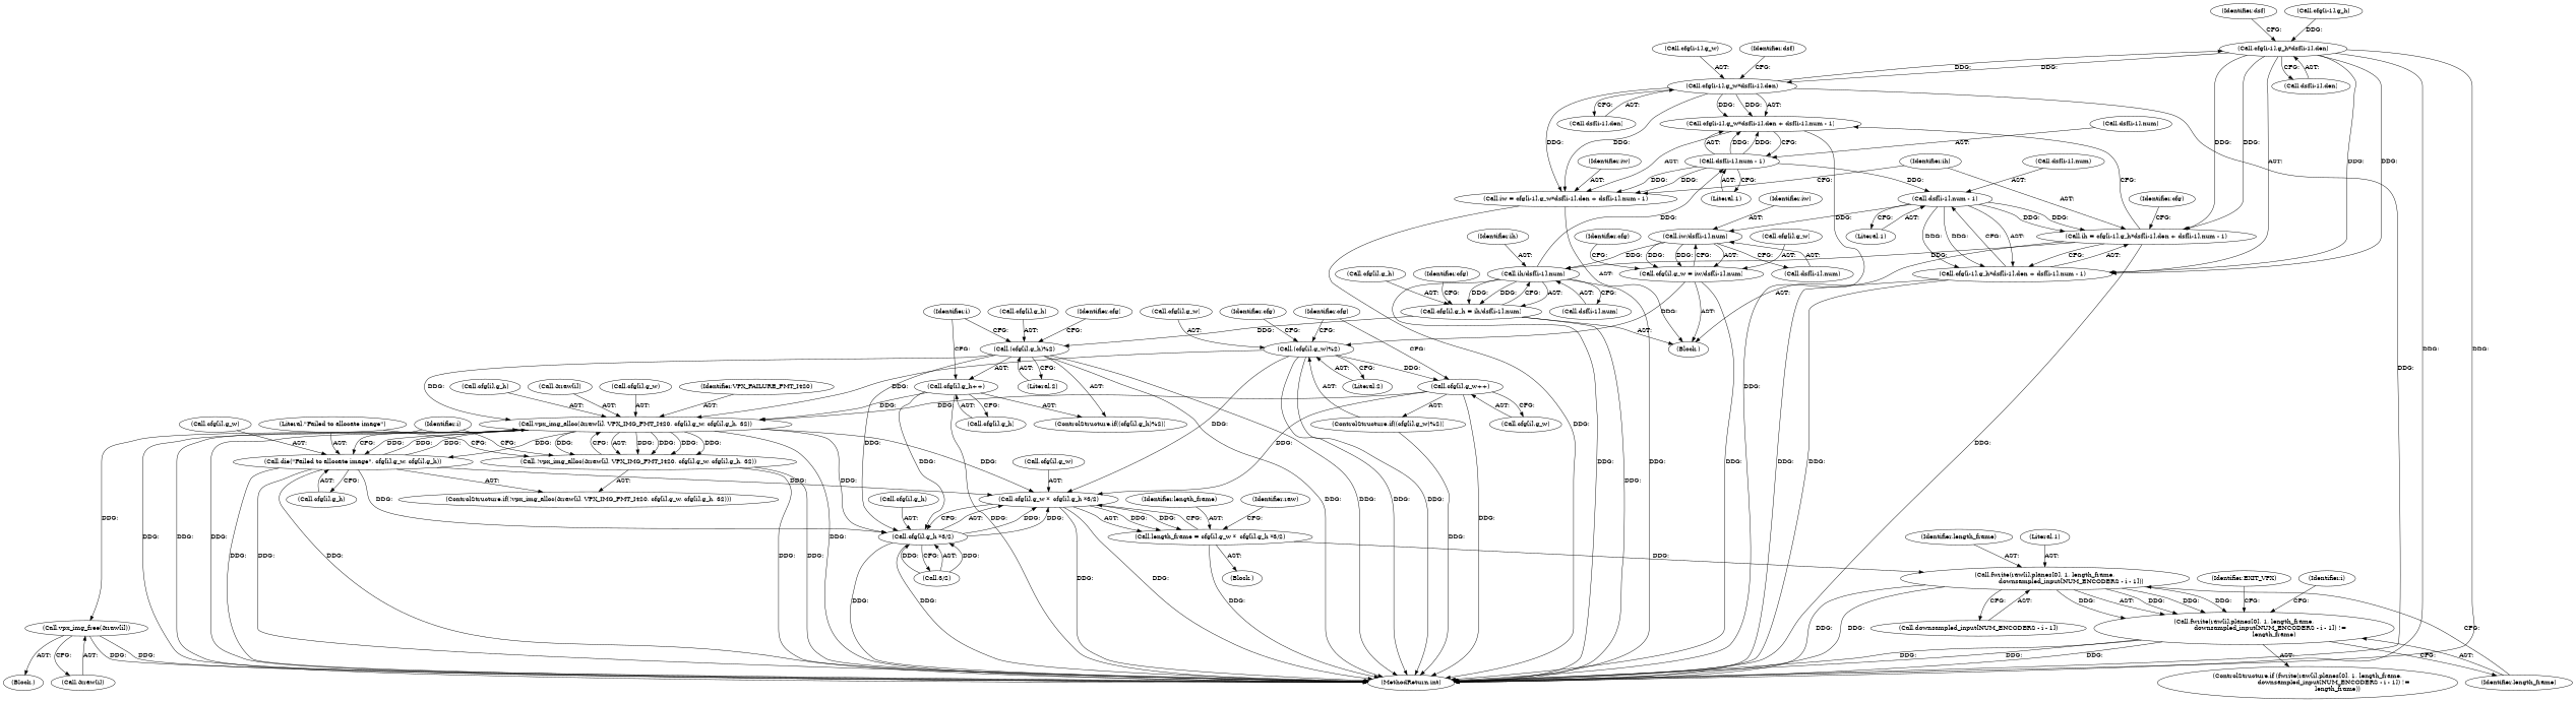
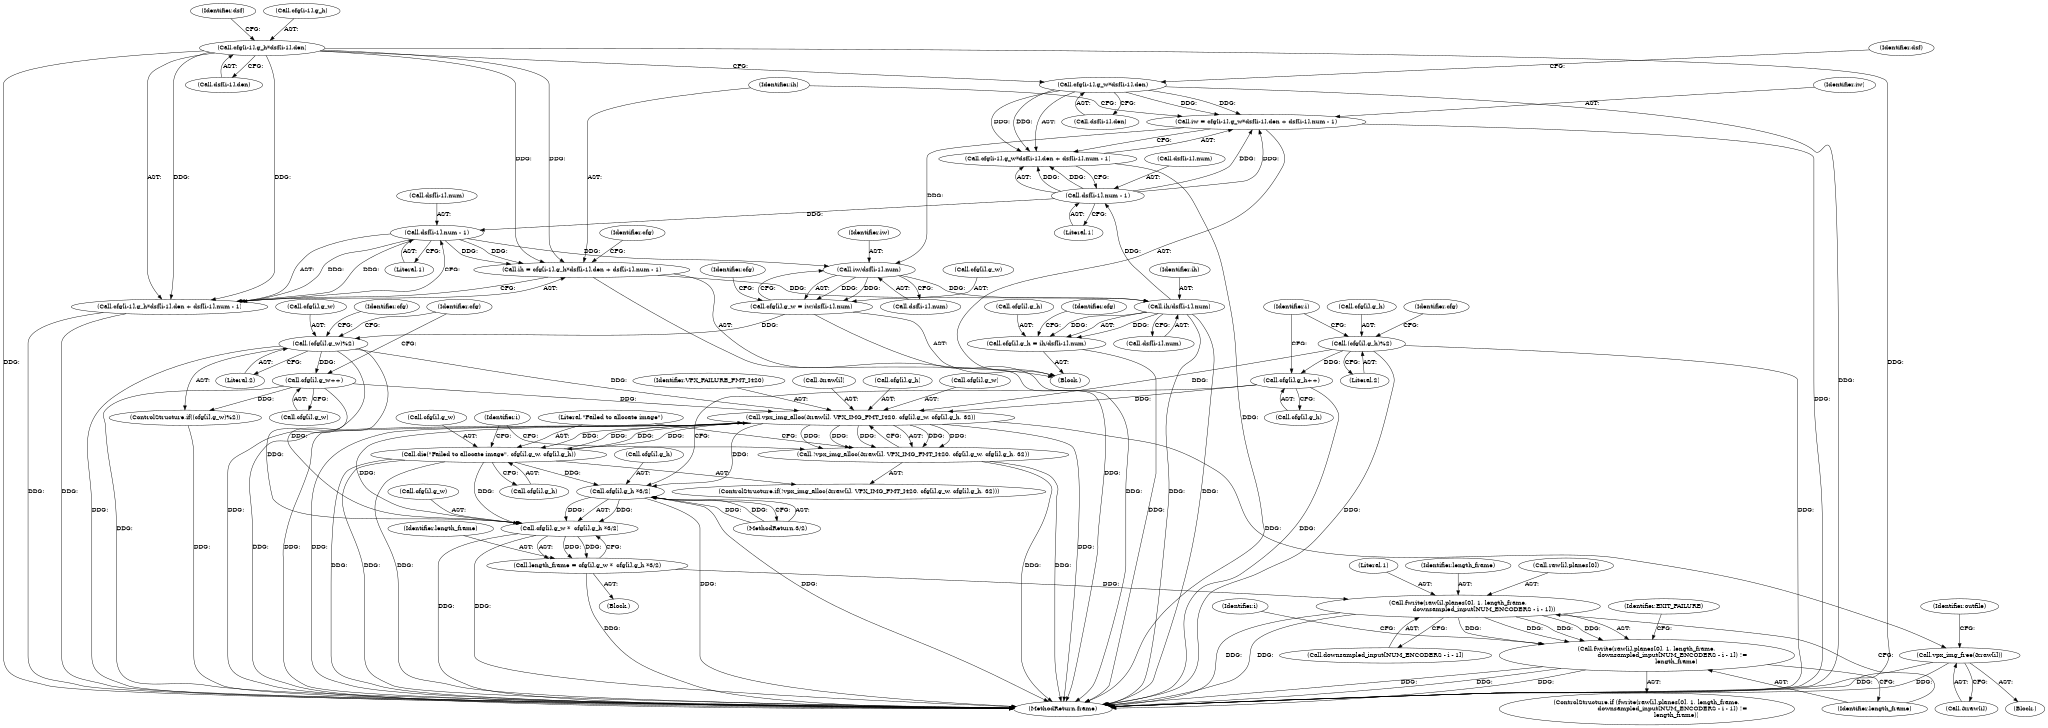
  digraph {
    n1 [label="(Call,cfg[i-1].g_h*dsf[i-1].den)"]
    n2 [label="(Call,cfg[i-1].g_w*dsf[i-1].den)"]
    n3 [label="(Call,ih = cfg[i-1].g_h*dsf[i-1].den + dsf[i-1].num - 1)"]
    n4 [label="(Call,cfg[i-1].g_h*dsf[i-1].den + dsf[i-1].num - 1)"]
-   n5 [label="(MethodReturn,int)"]
+   n5 [label="(MethodReturn,frame)"]
    n6 [label="(Call,dsf[i-1].den)"]
    n7 [label="(Call,iw = cfg[i-1].g_w*dsf[i-1].den + dsf[i-1].num - 1)"]
    n8 [label="(Call,cfg[i-1].g_w*dsf[i-1].den + dsf[i-1].num - 1)"]
    n9 [label="(Call,dsf[i-1].den)"]
    n10 [label="(Block,)"]
    n11 [label="(Call,ih/dsf[i-1].num)"]
    n12 [label="(Call,dsf[i-1].num - 1)"]
    n13 [label="(Call,iw/dsf[i-1].num)"]
    n14 [label="(Call,dsf[i-1].num - 1)"]
    n15 [label="(Call,cfg[i].g_w = iw/dsf[i-1].num)"]
    n16 [label="(Call,dsf[i-1].num)"]
    n17 [label="(Call,(cfg[i].g_w)%2)"]
    n18 [label="(Call,cfg[i].g_h = ih/dsf[i-1].num)"]
    n19 [label="(Call,dsf[i-1].num)"]
    n20 [label="(Call,cfg[i].g_w++)"]
    n21 [label="(Call,vpx_img_alloc(&raw[i], VPX_IMG_FMT_I420, cfg[i].g_w, cfg[i].g_h, 32))"]
    n22 [label="(Call,cfg[i].g_w *  cfg[i].g_h *3/2)"]
    n23 [label="(Literal,2)"]
    n24 [label="(ControlStructure,if((cfg[i].g_w)%2))"]
    n25 [label="(Call,cfg[i].g_w)"]
    n26 [label="(Call,!vpx_img_alloc(&raw[i], VPX_IMG_FMT_I420, cfg[i].g_w, cfg[i].g_h, 32))"]
    n27 [label="(Call,die(\"Failed to allocate image\", cfg[i].g_w, cfg[i].g_h))"]
    n28 [label="(Call,cfg[i].g_h *3/2)"]
    n29 [label="(Call,vpx_img_free(&raw[i]))"]
    n30 [label="(Call,length_frame = cfg[i].g_w *  cfg[i].g_h *3/2)"]
    n31 [label="(ControlStructure,if(!vpx_img_alloc(&raw[i], VPX_IMG_FMT_I420, cfg[i].g_w, cfg[i].g_h, 32)))"]
    n32 [label="(Call,cfg[i].g_h)"]
-   n33 [label="(Call,3/2)"]
+   n33 [label="(MethodReturn,3/2)"]
    n34 [label="(Call,&raw[i])"]
    n35 [label="(Block,)"]
    n36 [label="(Call,fwrite(raw[i].planes[0], 1, length_frame,\n                           downsampled_input[NUM_ENCODERS - i - 1]))"]
    n37 [label="(Block,)"]
    n38 [label="(Call,fwrite(raw[i].planes[0], 1, length_frame,\n                           downsampled_input[NUM_ENCODERS - i - 1]) !=\n                               length_frame)"]
    n39 [label="(Call,downsampled_input[NUM_ENCODERS - i - 1])"]
    n40 [label="(ControlStructure,if (fwrite(raw[i].planes[0], 1, length_frame,\n                           downsampled_input[NUM_ENCODERS - i - 1]) !=\n                               length_frame))"]
    n41 [label="(Identifier,length_frame)"]
    n42 [label="(Literal,1)"]
    n43 [label="(Call,(cfg[i].g_h)%2)"]
    n44 [label="(Literal,1)"]
    n45 [label="(Call,cfg[i].g_h++)"]
-   n46 [label="(ControlStructure,if((cfg[i].g_h)%2))"]
    n47 [label="(Literal,2)"]
    n48 [label="(Call,cfg[i].g_h)"]
    n49 [label="(Call,cfg[i].g_h)"]
    n50 [label="(Identifier,i)"]
    n51 [label="(Identifier,iw)"]
    n52 [label="(Identifier,cfg)"]
    n53 [label="(Literal,\"Failed to allocate image\")"]
-   n54 [label="(Call,cfg[i-1].g_w)"]
    n55 [label="(Call,cfg[i].g_h)"]
    n56 [label="(Identifier,dsf)"]
    n57 [label="(Identifier,dsf)"]
    n58 [label="(Identifier,iw)"]
    n59 [label="(Identifier,ih)"]
    n60 [label="(Call,&raw[i])"]
    n61 [label="(Identifier,cfg)"]
    n62 [label="(Literal,1)"]
    n63 [label="(Identifier,cfg)"]
    n64 [label="(Call,cfg[i-1].g_h)"]
    n65 [label="(Call,cfg[i].g_w)"]
    n66 [label="(Identifier,cfg)"]
    n67 [label="(Call,cfg[i].g_h)"]
    n68 [label="(Call,cfg[i].g_w)"]
    n69 [label="(Identifier,i)"]
    n70 [label="(Identifier,cfg)"]
-   n71 [label="(Identifier,raw)"]
    n72 [label="(Identifier,cfg)"]
    n73 [label="(Call,dsf[i-1].num)"]
-   n74 [label="(Identifier,EXIT_VPX)"]
+   n74 [label="(Identifier,EXIT_FAILURE)"]
    n75 [label="(Call,cfg[i].g_w)"]
    n76 [label="(Identifier,length_frame)"]
    n77 [label="(Call,cfg[i].g_w)"]
    n78 [label="(Call,cfg[i].g_h)"]
+   n79 [label="(Identifier,outfile)"]
    n80 [label="(Call,dsf[i-1].num)"]
    n81 [label="(Identifier,length_frame)"]
    n82 [label="(Call,cfg[i].g_w)"]
    n83 [label="(Identifier,VPX_FAILURE_FMT_I420)"]
    n84 [label="(Identifier,i)"]
    n85 [label="(Identifier,ih)"]
-   n1 -> n2 [label="DDG: "]
+   n86 [label="(Call,raw[i].planes[0])"]
+   n1 -> n2 [label="CFG: "]
    n1 -> n3 [label="DDG: "]
    n1 -> n3 [label="DDG: "]
    n1 -> n4 [label="AST: "]
    n1 -> n4 [label="DDG: "]
    n1 -> n4 [label="DDG: "]
    n1 -> n5 [label="DDG: "]
    n1 -> n5 [label="DDG: "]
    n1 -> n6 [label="CFG: "]
-   n2 -> n1 [label="DDG: "]
    n2 -> n5 [label="DDG: "]
    n2 -> n7 [label="DDG: "]
    n2 -> n7 [label="DDG: "]
    n2 -> n8 [label="AST: "]
    n2 -> n8 [label="DDG: "]
    n2 -> n8 [label="DDG: "]
    n2 -> n9 [label="CFG: "]
    n3 -> n4 [label="CFG: "]
    n3 -> n5 [label="DDG: "]
    n3 -> n10 [label="AST: "]
    n3 -> n11 [label="DDG: "]
    n4 -> n3 [label="AST: "]
    n4 -> n5 [label="DDG: "]
    n4 -> n5 [label="DDG: "]
    n4 -> n12 [label="CFG: "]
    n6 -> n1 [label="AST: "]
    n7 -> n5 [label="DDG: "]
-   n3 -> n8 [label="CFG: "]
+   n7 -> n8 [label="CFG: "]
    n7 -> n10 [label="AST: "]
+   n7 -> n13 [label="DDG: "]
    n8 -> n5 [label="DDG: "]
    n8 -> n7 [label="AST: "]
    n8 -> n14 [label="CFG: "]
    n9 -> n2 [label="AST: "]
    n11 -> n5 [label="DDG: "]
    n11 -> n5 [label="DDG: "]
    n11 -> n14 [label="DDG: "]
    n11 -> n18 [label="AST: "]
    n11 -> n18 [label="DDG: "]
    n11 -> n18 [label="DDG: "]
    n11 -> n19 [label="CFG: "]
    n12 -> n3 [label="DDG: "]
    n12 -> n3 [label="DDG: "]
    n12 -> n4 [label="AST: "]
    n12 -> n4 [label="DDG: "]
    n12 -> n4 [label="DDG: "]
    n12 -> n13 [label="DDG: "]
    n12 -> n44 [label="CFG: "]
    n13 -> n11 [label="DDG: "]
    n13 -> n15 [label="AST: "]
    n13 -> n15 [label="DDG: "]
    n13 -> n15 [label="DDG: "]
    n13 -> n16 [label="CFG: "]
    n14 -> n7 [label="DDG: "]
    n14 -> n7 [label="DDG: "]
    n14 -> n8 [label="AST: "]
    n14 -> n8 [label="DDG: "]
    n14 -> n8 [label="DDG: "]
    n14 -> n12 [label="DDG: "]
    n14 -> n42 [label="CFG: "]
    n15 -> n5 [label="DDG: "]
    n15 -> n10 [label="AST: "]
    n15 -> n13 [label="CFG: "]
    n15 -> n17 [label="DDG: "]
    n16 -> n13 [label="AST: "]
    n17 -> n5 [label="DDG: "]
    n17 -> n5 [label="DDG: "]
    n17 -> n20 [label="DDG: "]
    n17 -> n21 [label="DDG: "]
    n17 -> n22 [label="DDG: "]
    n17 -> n23 [label="CFG: "]
-   n24 -> n17 [label="AST: "]
+   n17 -> n24 [label="AST: "]
    n18 -> n5 [label="DDG: "]
    n18 -> n10 [label="AST: "]
-   n18 -> n11 [label="CFG: "]
-   n18 -> n43 [label="DDG: "]
    n19 -> n11 [label="AST: "]
    n20 -> n5 [label="DDG: "]
    n20 -> n21 [label="DDG: "]
    n20 -> n22 [label="DDG: "]
-   n20 -> n24 [label="AST: "]
+   n20 -> n24 [label="DDG: "]
    n20 -> n25 [label="CFG: "]
    n21 -> n5 [label="DDG: "]
    n21 -> n5 [label="DDG: "]
    n21 -> n5 [label="DDG: "]
    n21 -> n5 [label="DDG: "]
    n21 -> n22 [label="DDG: "]
    n21 -> n26 [label="AST: "]
    n21 -> n26 [label="DDG: "]
    n21 -> n26 [label="DDG: "]
    n21 -> n26 [label="DDG: "]
    n21 -> n26 [label="DDG: "]
    n21 -> n26 [label="DDG: "]
    n21 -> n27 [label="DDG: "]
    n21 -> n27 [label="DDG: "]
    n21 -> n28 [label="DDG: "]
    n21 -> n29 [label="DDG: "]
    n22 -> n5 [label="DDG: "]
    n22 -> n5 [label="DDG: "]
-   n22 -> n28 [label="CFG: "]
    n22 -> n30 [label="AST: "]
    n22 -> n30 [label="DDG: "]
    n22 -> n30 [label="DDG: "]
    n23 -> n17 [label="AST: "]
    n24 -> n5 [label="DDG: "]
    n25 -> n20 [label="AST: "]
    n26 -> n5 [label="DDG: "]
    n26 -> n5 [label="DDG: "]
    n26 -> n21 [label="CFG: "]
    n26 -> n31 [label="AST: "]
    n27 -> n5 [label="DDG: "]
    n27 -> n5 [label="DDG: "]
    n27 -> n5 [label="DDG: "]
    n27 -> n21 [label="DDG: "]
    n27 -> n21 [label="DDG: "]
    n27 -> n22 [label="DDG: "]
    n27 -> n28 [label="DDG: "]
    n27 -> n31 [label="AST: "]
    n27 -> n32 [label="CFG: "]
    n28 -> n5 [label="DDG: "]
    n28 -> n5 [label="DDG: "]
    n28 -> n22 [label="AST: "]
    n28 -> n22 [label="DDG: "]
    n28 -> n22 [label="DDG: "]
    n28 -> n33 [label="CFG: "]
    n29 -> n5 [label="DDG: "]
    n29 -> n5 [label="DDG: "]
    n29 -> n34 [label="CFG: "]
    n29 -> n35 [label="AST: "]
    n30 -> n5 [label="DDG: "]
    n30 -> n22 [label="CFG: "]
    n30 -> n36 [label="DDG: "]
    n30 -> n37 [label="AST: "]
    n32 -> n27 [label="AST: "]
    n33 -> n28 [label="AST: "]
    n33 -> n28 [label="DDG: "]
    n33 -> n28 [label="DDG: "]
    n34 -> n29 [label="AST: "]
    n36 -> n5 [label="DDG: "]
    n36 -> n5 [label="DDG: "]
    n36 -> n38 [label="AST: "]
    n36 -> n38 [label="DDG: "]
    n36 -> n38 [label="DDG: "]
    n36 -> n38 [label="DDG: "]
    n36 -> n38 [label="DDG: "]
    n36 -> n39 [label="CFG: "]
    n38 -> n5 [label="DDG: "]
    n38 -> n5 [label="DDG: "]
    n38 -> n5 [label="DDG: "]
    n38 -> n40 [label="AST: "]
    n38 -> n41 [label="CFG: "]
    n39 -> n36 [label="AST: "]
    n41 -> n36 [label="CFG: "]
    n41 -> n38 [label="AST: "]
    n42 -> n14 [label="AST: "]
    n43 -> n5 [label="DDG: "]
    n43 -> n5 [label="DDG: "]
    n43 -> n21 [label="DDG: "]
-   n43 -> n28 [label="DDG: "]
-   n43 -> n45 [label="AST: "]
-   n43 -> n46 [label="AST: "]
+   n43 -> n45 [label="DDG: "]
    n43 -> n47 [label="CFG: "]
    n44 -> n12 [label="AST: "]
    n45 -> n5 [label="DDG: "]
    n45 -> n21 [label="DDG: "]
-   n45 -> n28 [label="DDG: "]
-   n45 -> n46 [label="AST: "]
+   n45 -> n28 [label="CFG: "]
    n45 -> n48 [label="CFG: "]
    n47 -> n43 [label="AST: "]
    n48 -> n45 [label="AST: "]
    n49 -> n21 [label="AST: "]
    n50 -> n43 [label="CFG: "]
    n50 -> n45 [label="CFG: "]
    n51 -> n7 [label="AST: "]
    n52 -> n17 [label="CFG: "]
    n52 -> n20 [label="CFG: "]
    n53 -> n26 [label="CFG: "]
    n53 -> n27 [label="AST: "]
-   n54 -> n2 [label="AST: "]
    n55 -> n28 [label="AST: "]
    n56 -> n2 [label="CFG: "]
    n57 -> n1 [label="CFG: "]
    n58 -> n13 [label="AST: "]
    n59 -> n11 [label="AST: "]
    n60 -> n21 [label="AST: "]
    n61 -> n15 [label="CFG: "]
    n62 -> n36 [label="AST: "]
    n63 -> n3 [label="CFG: "]
-   n64 -> n1 [label="DDG: "]
+   n64 -> n1 [label="AST: "]
    n65 -> n15 [label="AST: "]
    n66 -> n17 [label="CFG: "]
    n67 -> n43 [label="AST: "]
    n68 -> n27 [label="AST: "]
    n69 -> n26 [label="CFG: "]
    n69 -> n27 [label="CFG: "]
    n70 -> n43 [label="CFG: "]
-   n71 -> n30 [label="CFG: "]
    n72 -> n18 [label="CFG: "]
    n73 -> n14 [label="AST: "]
    n74 -> n38 [label="CFG: "]
    n75 -> n21 [label="AST: "]
    n76 -> n30 [label="AST: "]
    n77 -> n22 [label="AST: "]
    n78 -> n18 [label="AST: "]
+   n79 -> n29 [label="CFG: "]
    n80 -> n12 [label="AST: "]
    n81 -> n36 [label="AST: "]
    n82 -> n17 [label="AST: "]
    n83 -> n21 [label="AST: "]
    n84 -> n38 [label="CFG: "]
    n85 -> n3 [label="AST: "]
    n85 -> n7 [label="CFG: "]
+   n86 -> n36 [label="AST: "]
  }
